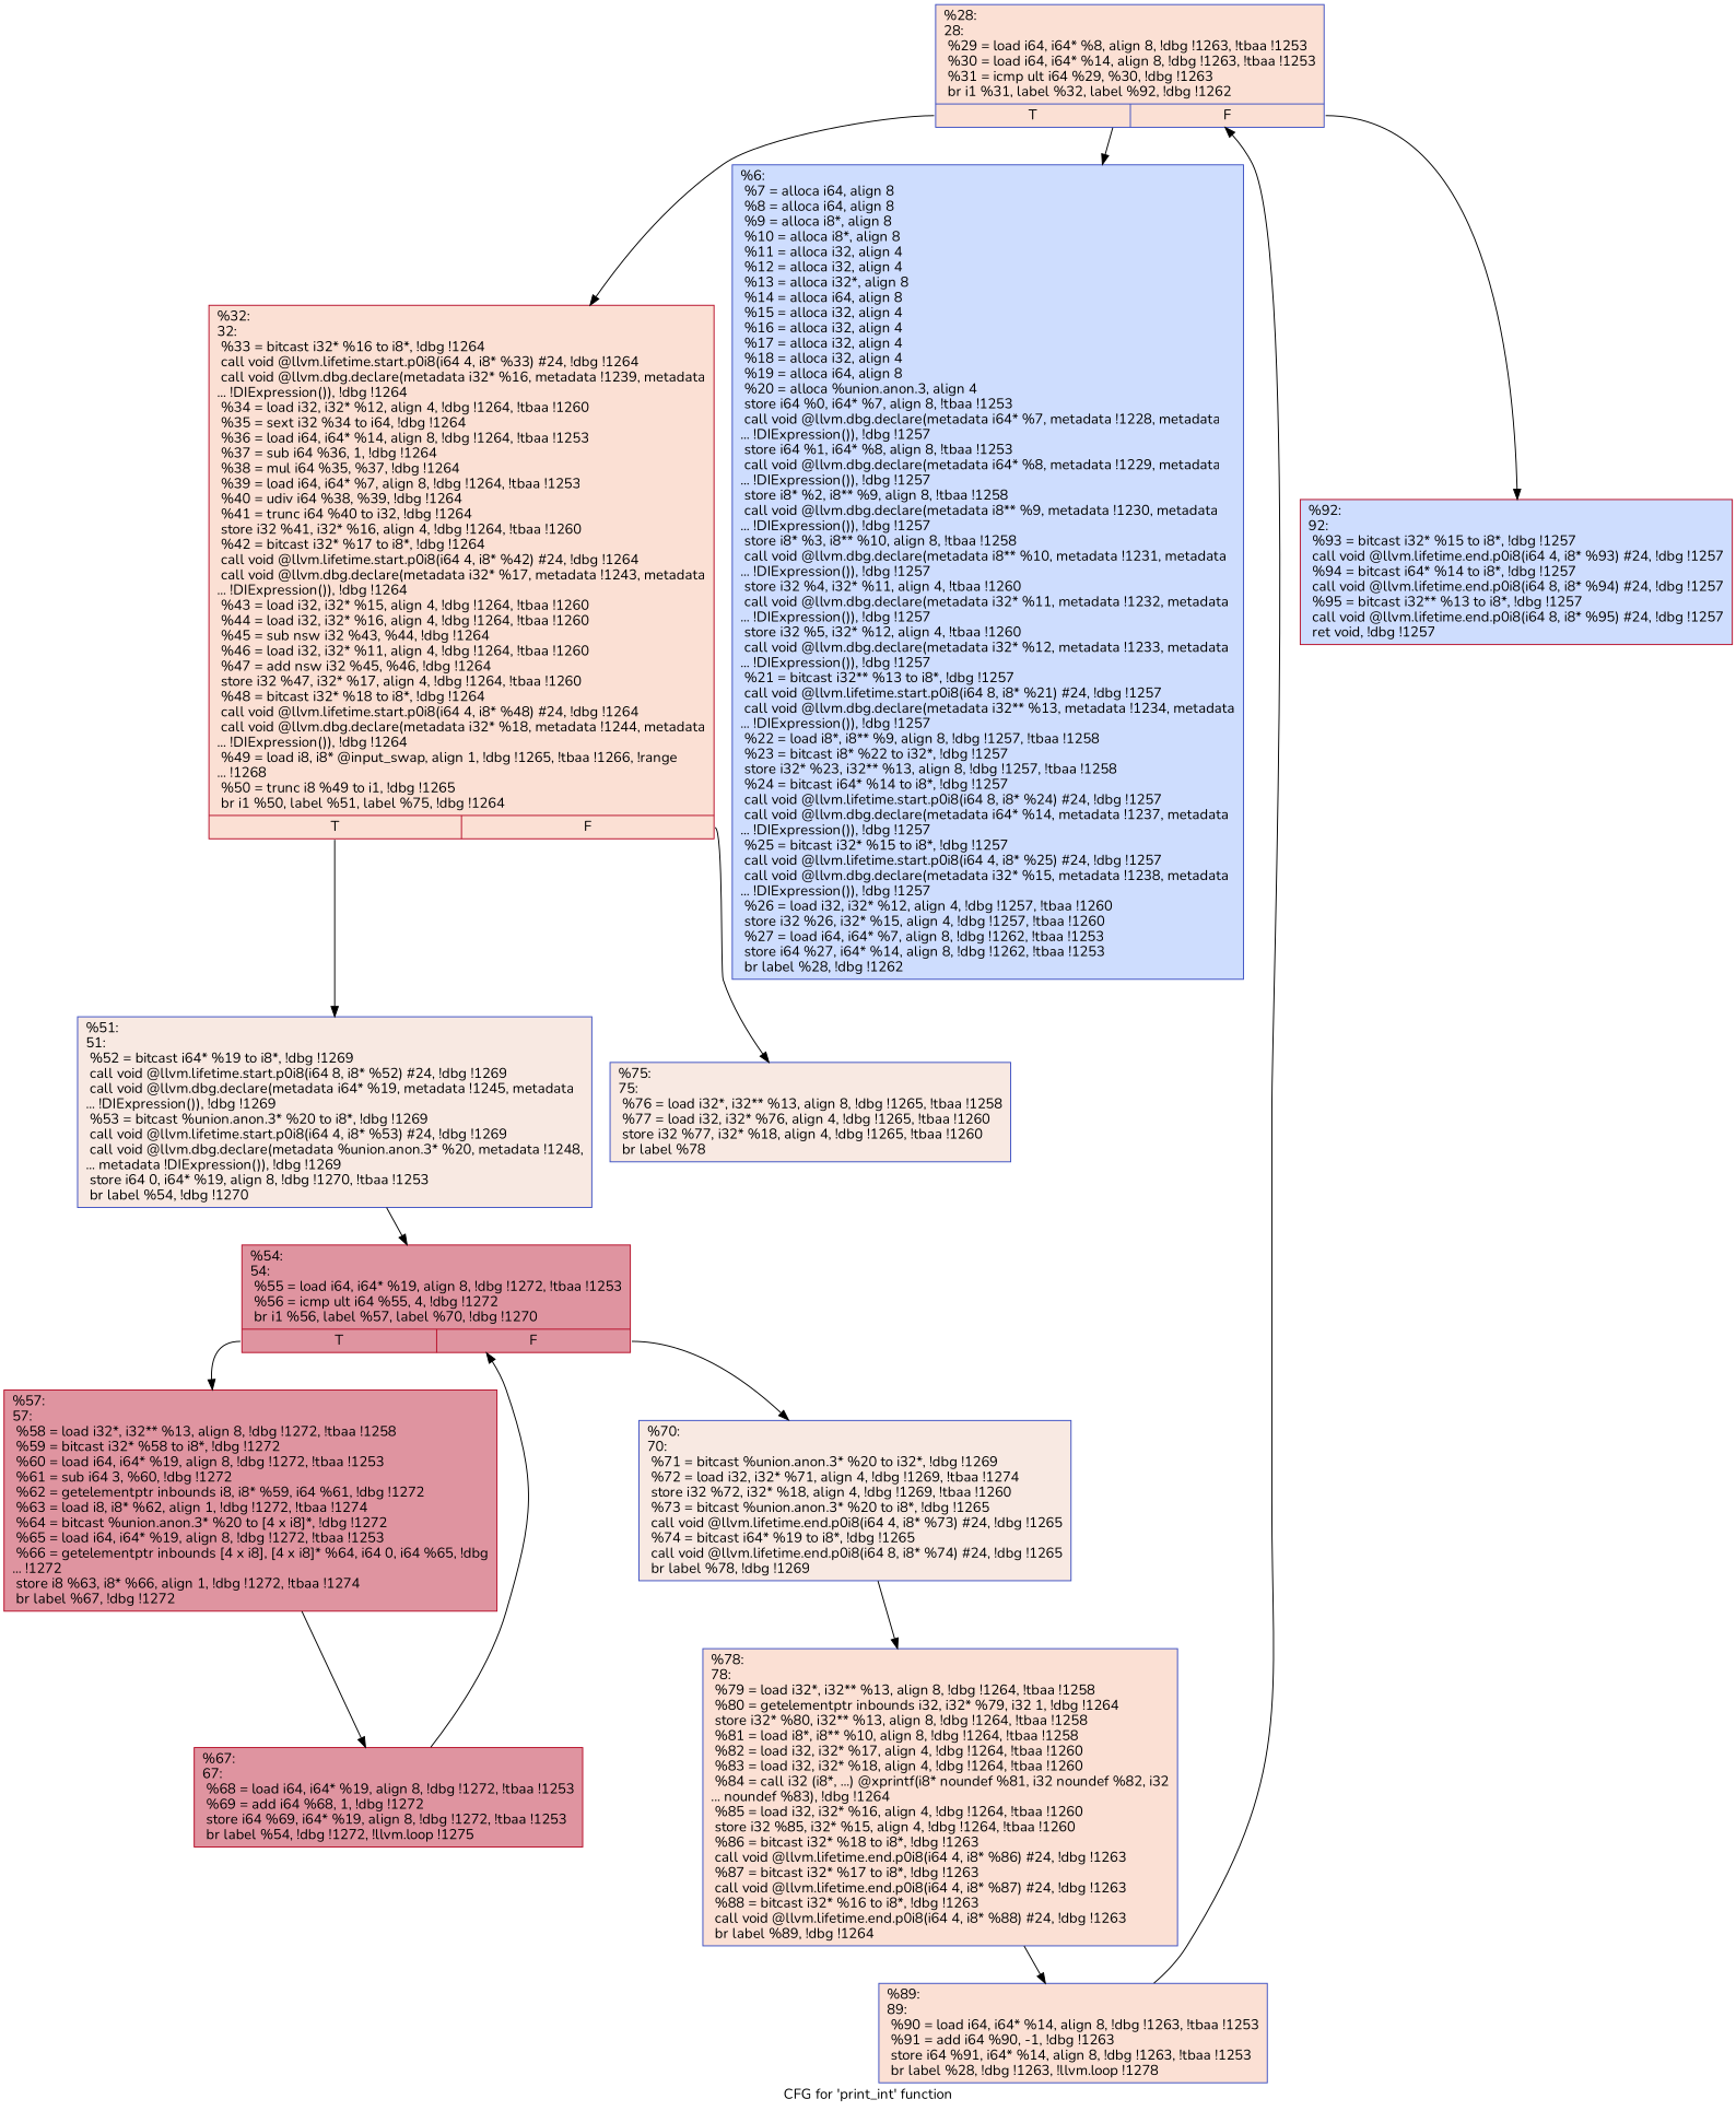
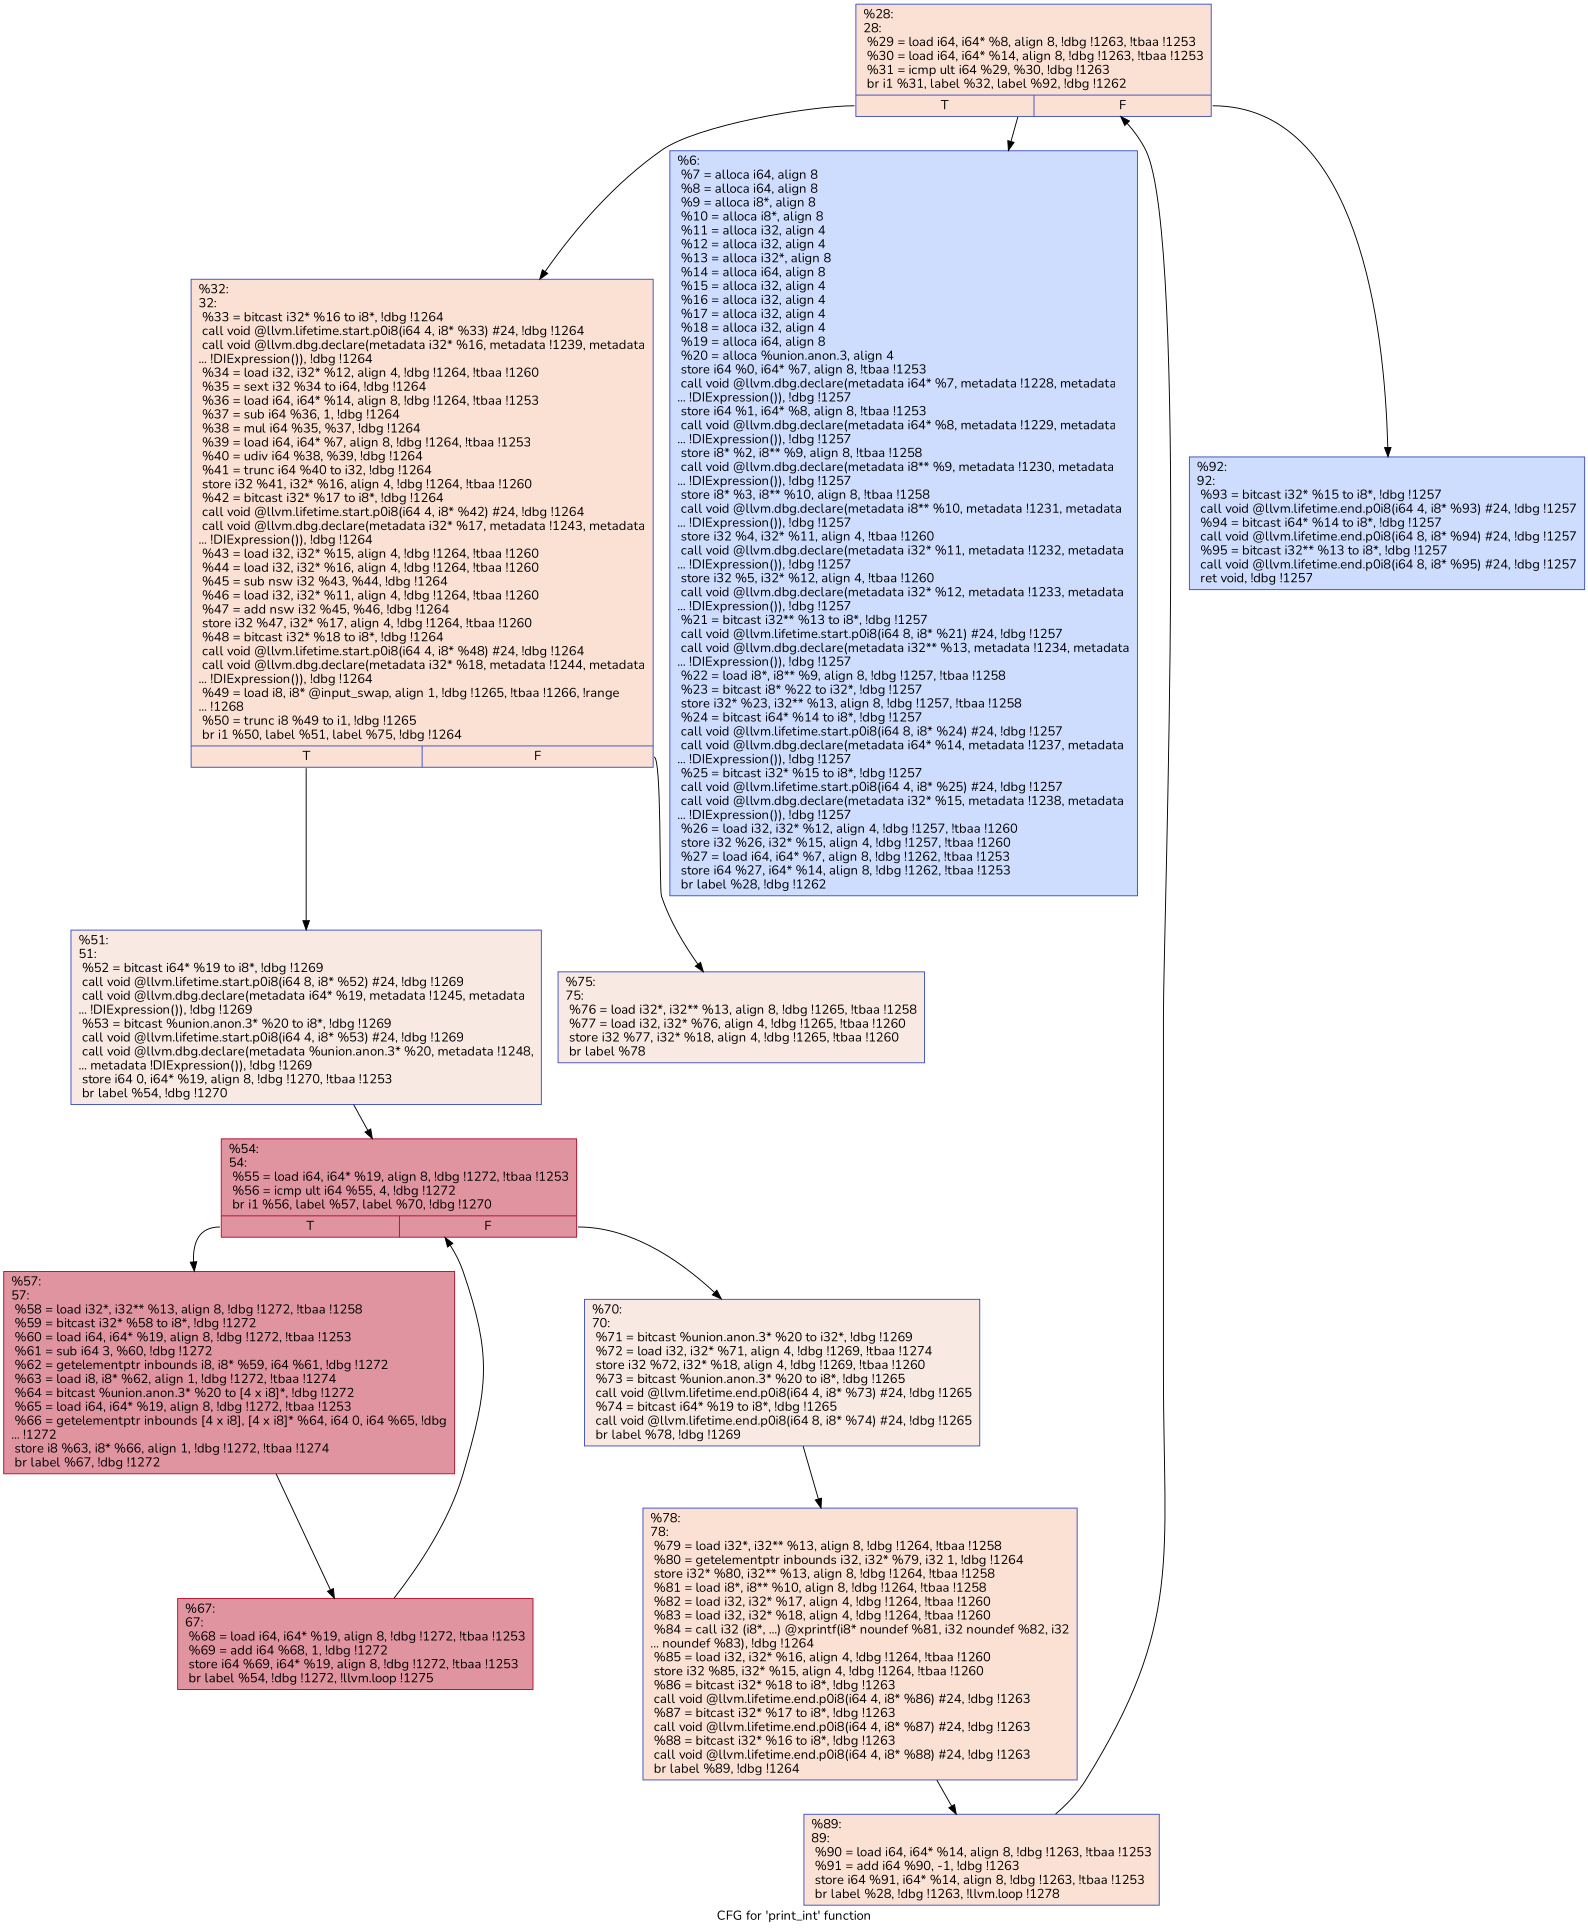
  digraph {
    fontname=Nunito
    label="CFG for 'print_int' function"
    node [color="#3d50c3ff" fillcolor="#f7b99e70" fontname=Nunito shape=record style=filled]
    edge [fontname=Nunito]
    n1 [fillcolor="#8fb1fe70" label="{%6:\l  %7 = alloca i64, align 8\l  %8 = alloca i64, align 8\l  %9 = alloca i8*, align 8\l  %10 = alloca i8*, align 8\l  %11 = alloca i32, align 4\l  %12 = alloca i32, align 4\l  %13 = alloca i32*, align 8\l  %14 = alloca i64, align 8\l  %15 = alloca i32, align 4\l  %16 = alloca i32, align 4\l  %17 = alloca i32, align 4\l  %18 = alloca i32, align 4\l  %19 = alloca i64, align 8\l  %20 = alloca %union.anon.3, align 4\l  store i64 %0, i64* %7, align 8, !tbaa !1253\l  call void @llvm.dbg.declare(metadata i64* %7, metadata !1228, metadata\l... !DIExpression()), !dbg !1257\l  store i64 %1, i64* %8, align 8, !tbaa !1253\l  call void @llvm.dbg.declare(metadata i64* %8, metadata !1229, metadata\l... !DIExpression()), !dbg !1257\l  store i8* %2, i8** %9, align 8, !tbaa !1258\l  call void @llvm.dbg.declare(metadata i8** %9, metadata !1230, metadata\l... !DIExpression()), !dbg !1257\l  store i8* %3, i8** %10, align 8, !tbaa !1258\l  call void @llvm.dbg.declare(metadata i8** %10, metadata !1231, metadata\l... !DIExpression()), !dbg !1257\l  store i32 %4, i32* %11, align 4, !tbaa !1260\l  call void @llvm.dbg.declare(metadata i32* %11, metadata !1232, metadata\l... !DIExpression()), !dbg !1257\l  store i32 %5, i32* %12, align 4, !tbaa !1260\l  call void @llvm.dbg.declare(metadata i32* %12, metadata !1233, metadata\l... !DIExpression()), !dbg !1257\l  %21 = bitcast i32** %13 to i8*, !dbg !1257\l  call void @llvm.lifetime.start.p0i8(i64 8, i8* %21) #24, !dbg !1257\l  call void @llvm.dbg.declare(metadata i32** %13, metadata !1234, metadata\l... !DIExpression()), !dbg !1257\l  %22 = load i8*, i8** %9, align 8, !dbg !1257, !tbaa !1258\l  %23 = bitcast i8* %22 to i32*, !dbg !1257\l  store i32* %23, i32** %13, align 8, !dbg !1257, !tbaa !1258\l  %24 = bitcast i64* %14 to i8*, !dbg !1257\l  call void @llvm.lifetime.start.p0i8(i64 8, i8* %24) #24, !dbg !1257\l  call void @llvm.dbg.declare(metadata i64* %14, metadata !1237, metadata\l... !DIExpression()), !dbg !1257\l  %25 = bitcast i32* %15 to i8*, !dbg !1257\l  call void @llvm.lifetime.start.p0i8(i64 4, i8* %25) #24, !dbg !1257\l  call void @llvm.dbg.declare(metadata i32* %15, metadata !1238, metadata\l... !DIExpression()), !dbg !1257\l  %26 = load i32, i32* %12, align 4, !dbg !1257, !tbaa !1260\l  store i32 %26, i32* %15, align 4, !dbg !1257, !tbaa !1260\l  %27 = load i64, i64* %7, align 8, !dbg !1262, !tbaa !1253\l  store i64 %27, i64* %14, align 8, !dbg !1262, !tbaa !1253\l  br label %28, !dbg !1262\l}"]
    n2 [label="{%28:\l28:                                               \l  %29 = load i64, i64* %8, align 8, !dbg !1263, !tbaa !1253\l  %30 = load i64, i64* %14, align 8, !dbg !1263, !tbaa !1253\l  %31 = icmp ult i64 %29, %30, !dbg !1263\l  br i1 %31, label %32, label %92, !dbg !1262\l|{<s0>T|<s1>F}}"]
-   n3 [color="#b70d28ff" label="{%32:\l32:                                               \l  %33 = bitcast i32* %16 to i8*, !dbg !1264\l  call void @llvm.lifetime.start.p0i8(i64 4, i8* %33) #24, !dbg !1264\l  call void @llvm.dbg.declare(metadata i32* %16, metadata !1239, metadata\l... !DIExpression()), !dbg !1264\l  %34 = load i32, i32* %12, align 4, !dbg !1264, !tbaa !1260\l  %35 = sext i32 %34 to i64, !dbg !1264\l  %36 = load i64, i64* %14, align 8, !dbg !1264, !tbaa !1253\l  %37 = sub i64 %36, 1, !dbg !1264\l  %38 = mul i64 %35, %37, !dbg !1264\l  %39 = load i64, i64* %7, align 8, !dbg !1264, !tbaa !1253\l  %40 = udiv i64 %38, %39, !dbg !1264\l  %41 = trunc i64 %40 to i32, !dbg !1264\l  store i32 %41, i32* %16, align 4, !dbg !1264, !tbaa !1260\l  %42 = bitcast i32* %17 to i8*, !dbg !1264\l  call void @llvm.lifetime.start.p0i8(i64 4, i8* %42) #24, !dbg !1264\l  call void @llvm.dbg.declare(metadata i32* %17, metadata !1243, metadata\l... !DIExpression()), !dbg !1264\l  %43 = load i32, i32* %15, align 4, !dbg !1264, !tbaa !1260\l  %44 = load i32, i32* %16, align 4, !dbg !1264, !tbaa !1260\l  %45 = sub nsw i32 %43, %44, !dbg !1264\l  %46 = load i32, i32* %11, align 4, !dbg !1264, !tbaa !1260\l  %47 = add nsw i32 %45, %46, !dbg !1264\l  store i32 %47, i32* %17, align 4, !dbg !1264, !tbaa !1260\l  %48 = bitcast i32* %18 to i8*, !dbg !1264\l  call void @llvm.lifetime.start.p0i8(i64 4, i8* %48) #24, !dbg !1264\l  call void @llvm.dbg.declare(metadata i32* %18, metadata !1244, metadata\l... !DIExpression()), !dbg !1264\l  %49 = load i8, i8* @input_swap, align 1, !dbg !1265, !tbaa !1266, !range\l... !1268\l  %50 = trunc i8 %49 to i1, !dbg !1265\l  br i1 %50, label %51, label %75, !dbg !1264\l|{<s0>T|<s1>F}}"]
-   n4 [color="#b70d28ff" fillcolor="#8fb1fe70" label="{%92:\l92:                                               \l  %93 = bitcast i32* %15 to i8*, !dbg !1257\l  call void @llvm.lifetime.end.p0i8(i64 4, i8* %93) #24, !dbg !1257\l  %94 = bitcast i64* %14 to i8*, !dbg !1257\l  call void @llvm.lifetime.end.p0i8(i64 8, i8* %94) #24, !dbg !1257\l  %95 = bitcast i32** %13 to i8*, !dbg !1257\l  call void @llvm.lifetime.end.p0i8(i64 8, i8* %95) #24, !dbg !1257\l  ret void, !dbg !1257\l}"]
+   n3 [label="{%32:\l32:                                               \l  %33 = bitcast i32* %16 to i8*, !dbg !1264\l  call void @llvm.lifetime.start.p0i8(i64 4, i8* %33) #24, !dbg !1264\l  call void @llvm.dbg.declare(metadata i32* %16, metadata !1239, metadata\l... !DIExpression()), !dbg !1264\l  %34 = load i32, i32* %12, align 4, !dbg !1264, !tbaa !1260\l  %35 = sext i32 %34 to i64, !dbg !1264\l  %36 = load i64, i64* %14, align 8, !dbg !1264, !tbaa !1253\l  %37 = sub i64 %36, 1, !dbg !1264\l  %38 = mul i64 %35, %37, !dbg !1264\l  %39 = load i64, i64* %7, align 8, !dbg !1264, !tbaa !1253\l  %40 = udiv i64 %38, %39, !dbg !1264\l  %41 = trunc i64 %40 to i32, !dbg !1264\l  store i32 %41, i32* %16, align 4, !dbg !1264, !tbaa !1260\l  %42 = bitcast i32* %17 to i8*, !dbg !1264\l  call void @llvm.lifetime.start.p0i8(i64 4, i8* %42) #24, !dbg !1264\l  call void @llvm.dbg.declare(metadata i32* %17, metadata !1243, metadata\l... !DIExpression()), !dbg !1264\l  %43 = load i32, i32* %15, align 4, !dbg !1264, !tbaa !1260\l  %44 = load i32, i32* %16, align 4, !dbg !1264, !tbaa !1260\l  %45 = sub nsw i32 %43, %44, !dbg !1264\l  %46 = load i32, i32* %11, align 4, !dbg !1264, !tbaa !1260\l  %47 = add nsw i32 %45, %46, !dbg !1264\l  store i32 %47, i32* %17, align 4, !dbg !1264, !tbaa !1260\l  %48 = bitcast i32* %18 to i8*, !dbg !1264\l  call void @llvm.lifetime.start.p0i8(i64 4, i8* %48) #24, !dbg !1264\l  call void @llvm.dbg.declare(metadata i32* %18, metadata !1244, metadata\l... !DIExpression()), !dbg !1264\l  %49 = load i8, i8* @input_swap, align 1, !dbg !1265, !tbaa !1266, !range\l... !1268\l  %50 = trunc i8 %49 to i1, !dbg !1265\l  br i1 %50, label %51, label %75, !dbg !1264\l|{<s0>T|<s1>F}}"]
+   n4 [fillcolor="#8fb1fe70" label="{%92:\l92:                                               \l  %93 = bitcast i32* %15 to i8*, !dbg !1257\l  call void @llvm.lifetime.end.p0i8(i64 4, i8* %93) #24, !dbg !1257\l  %94 = bitcast i64* %14 to i8*, !dbg !1257\l  call void @llvm.lifetime.end.p0i8(i64 8, i8* %94) #24, !dbg !1257\l  %95 = bitcast i32** %13 to i8*, !dbg !1257\l  call void @llvm.lifetime.end.p0i8(i64 8, i8* %95) #24, !dbg !1257\l  ret void, !dbg !1257\l}"]
    n5 [fillcolor="#efcebd70" label="{%51:\l51:                                               \l  %52 = bitcast i64* %19 to i8*, !dbg !1269\l  call void @llvm.lifetime.start.p0i8(i64 8, i8* %52) #24, !dbg !1269\l  call void @llvm.dbg.declare(metadata i64* %19, metadata !1245, metadata\l... !DIExpression()), !dbg !1269\l  %53 = bitcast %union.anon.3* %20 to i8*, !dbg !1269\l  call void @llvm.lifetime.start.p0i8(i64 4, i8* %53) #24, !dbg !1269\l  call void @llvm.dbg.declare(metadata %union.anon.3* %20, metadata !1248,\l... metadata !DIExpression()), !dbg !1269\l  store i64 0, i64* %19, align 8, !dbg !1270, !tbaa !1253\l  br label %54, !dbg !1270\l}"]
    n6 [fillcolor="#efcebd70" label="{%75:\l75:                                               \l  %76 = load i32*, i32** %13, align 8, !dbg !1265, !tbaa !1258\l  %77 = load i32, i32* %76, align 4, !dbg !1265, !tbaa !1260\l  store i32 %77, i32* %18, align 4, !dbg !1265, !tbaa !1260\l  br label %78\l}"]
    n7 [color="#b70d28ff" fillcolor="#b70d2870" label="{%54:\l54:                                               \l  %55 = load i64, i64* %19, align 8, !dbg !1272, !tbaa !1253\l  %56 = icmp ult i64 %55, 4, !dbg !1272\l  br i1 %56, label %57, label %70, !dbg !1270\l|{<s0>T|<s1>F}}"]
    n8 [color="#b70d28ff" fillcolor="#b70d2870" label="{%57:\l57:                                               \l  %58 = load i32*, i32** %13, align 8, !dbg !1272, !tbaa !1258\l  %59 = bitcast i32* %58 to i8*, !dbg !1272\l  %60 = load i64, i64* %19, align 8, !dbg !1272, !tbaa !1253\l  %61 = sub i64 3, %60, !dbg !1272\l  %62 = getelementptr inbounds i8, i8* %59, i64 %61, !dbg !1272\l  %63 = load i8, i8* %62, align 1, !dbg !1272, !tbaa !1274\l  %64 = bitcast %union.anon.3* %20 to [4 x i8]*, !dbg !1272\l  %65 = load i64, i64* %19, align 8, !dbg !1272, !tbaa !1253\l  %66 = getelementptr inbounds [4 x i8], [4 x i8]* %64, i64 0, i64 %65, !dbg\l... !1272\l  store i8 %63, i8* %66, align 1, !dbg !1272, !tbaa !1274\l  br label %67, !dbg !1272\l}"]
    n9 [fillcolor="#efcebd70" label="{%70:\l70:                                               \l  %71 = bitcast %union.anon.3* %20 to i32*, !dbg !1269\l  %72 = load i32, i32* %71, align 4, !dbg !1269, !tbaa !1274\l  store i32 %72, i32* %18, align 4, !dbg !1269, !tbaa !1260\l  %73 = bitcast %union.anon.3* %20 to i8*, !dbg !1265\l  call void @llvm.lifetime.end.p0i8(i64 4, i8* %73) #24, !dbg !1265\l  %74 = bitcast i64* %19 to i8*, !dbg !1265\l  call void @llvm.lifetime.end.p0i8(i64 8, i8* %74) #24, !dbg !1265\l  br label %78, !dbg !1269\l}"]
    n10 [label="{%78:\l78:                                               \l  %79 = load i32*, i32** %13, align 8, !dbg !1264, !tbaa !1258\l  %80 = getelementptr inbounds i32, i32* %79, i32 1, !dbg !1264\l  store i32* %80, i32** %13, align 8, !dbg !1264, !tbaa !1258\l  %81 = load i8*, i8** %10, align 8, !dbg !1264, !tbaa !1258\l  %82 = load i32, i32* %17, align 4, !dbg !1264, !tbaa !1260\l  %83 = load i32, i32* %18, align 4, !dbg !1264, !tbaa !1260\l  %84 = call i32 (i8*, ...) @xprintf(i8* noundef %81, i32 noundef %82, i32\l... noundef %83), !dbg !1264\l  %85 = load i32, i32* %16, align 4, !dbg !1264, !tbaa !1260\l  store i32 %85, i32* %15, align 4, !dbg !1264, !tbaa !1260\l  %86 = bitcast i32* %18 to i8*, !dbg !1263\l  call void @llvm.lifetime.end.p0i8(i64 4, i8* %86) #24, !dbg !1263\l  %87 = bitcast i32* %17 to i8*, !dbg !1263\l  call void @llvm.lifetime.end.p0i8(i64 4, i8* %87) #24, !dbg !1263\l  %88 = bitcast i32* %16 to i8*, !dbg !1263\l  call void @llvm.lifetime.end.p0i8(i64 4, i8* %88) #24, !dbg !1263\l  br label %89, !dbg !1264\l}"]
    n11 [label="{%89:\l89:                                               \l  %90 = load i64, i64* %14, align 8, !dbg !1263, !tbaa !1253\l  %91 = add i64 %90, -1, !dbg !1263\l  store i64 %91, i64* %14, align 8, !dbg !1263, !tbaa !1253\l  br label %28, !dbg !1263, !llvm.loop !1278\l}"]
    n12 [color="#b70d28ff" fillcolor="#b70d2870" label="{%67:\l67:                                               \l  %68 = load i64, i64* %19, align 8, !dbg !1272, !tbaa !1253\l  %69 = add i64 %68, 1, !dbg !1272\l  store i64 %69, i64* %19, align 8, !dbg !1272, !tbaa !1253\l  br label %54, !dbg !1272, !llvm.loop !1275\l}"]
    n2 -> n1
    n2 -> n3 [tailport=s0]
    n2 -> n4 [tailport=s1]
    n3 -> n5 [tailport=s0]
    n3 -> n6 [tailport=s1]
    n5 -> n7
    n7 -> n8 [tailport=s0]
    n7 -> n9 [tailport=s1]
    n8 -> n12
    n9 -> n10
    n10 -> n11
    n11 -> n2
    n12 -> n7
  }
